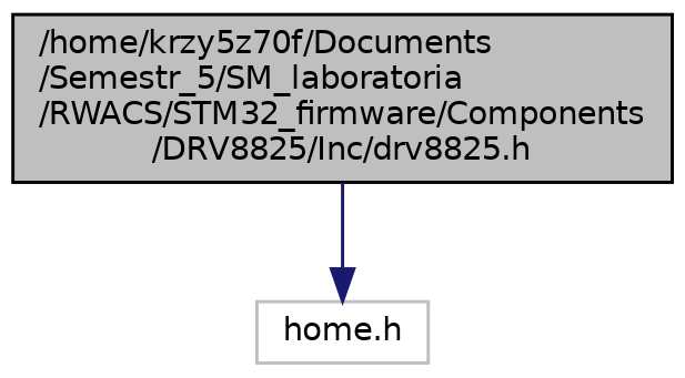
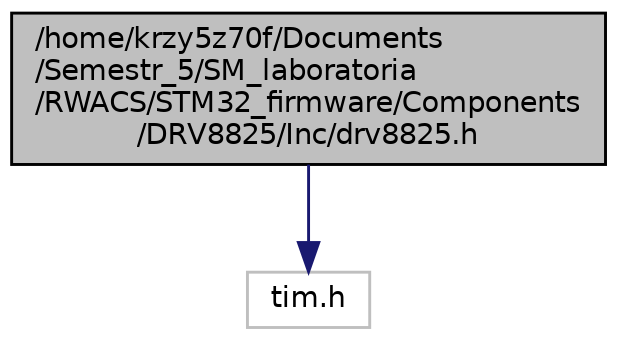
  digraph {
    node [fontname=Helvetica fontsize=10 shape=record style=filled]
    n1 [color=black fillcolor=grey75 fontcolor=black height=0.2 label="/home/krzy5z70f/Documents\l/Semestr_5/SM_laboratoria\l/RWACS/STM32_firmware/Components\l/DRV8825/Inc/drv8825.h" width=0.4]
-   n2 [color=grey75 fillcolor=white height=0.2 label="home.h" width=0.4]
+   n2 [color=grey75 fillcolor=white height=0.2 label="tim.h" width=0.4]
    n1 -> n2 [color=midnightblue fontname=Helvetica fontsize=10 labelfontname=Helvetica labelfontsize=10 style=solid]
  }
